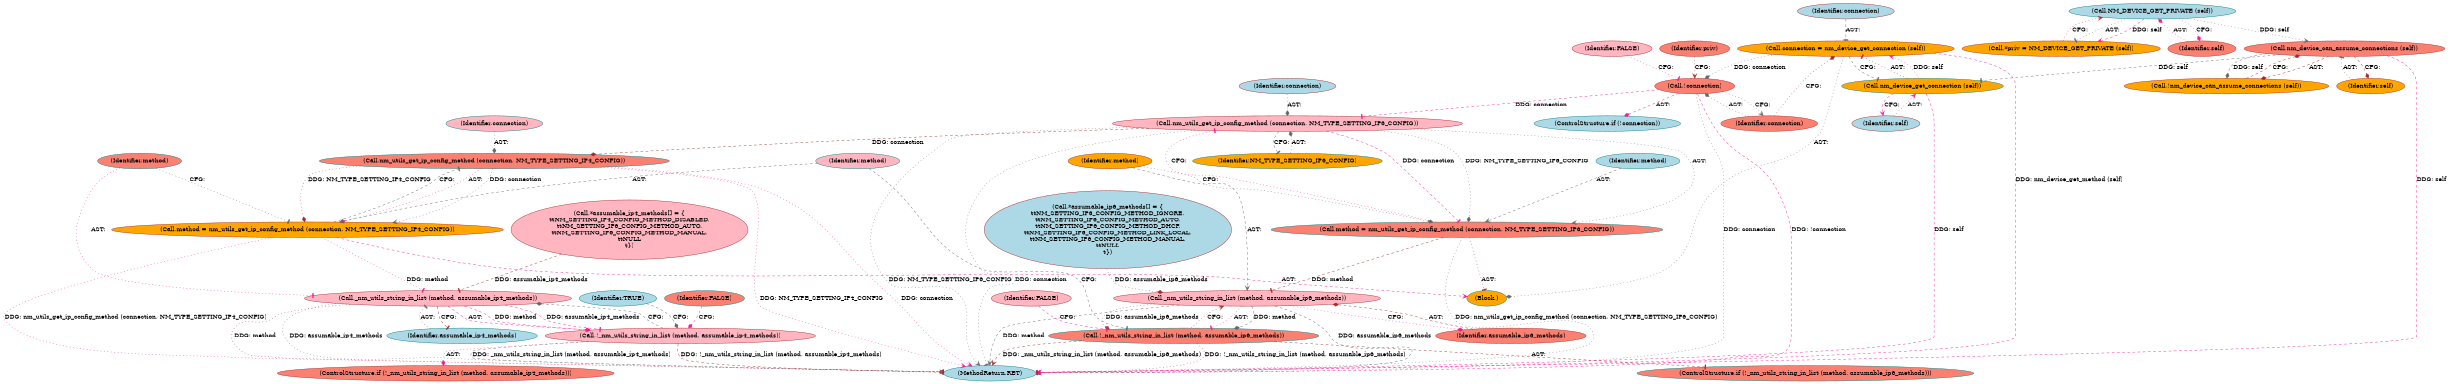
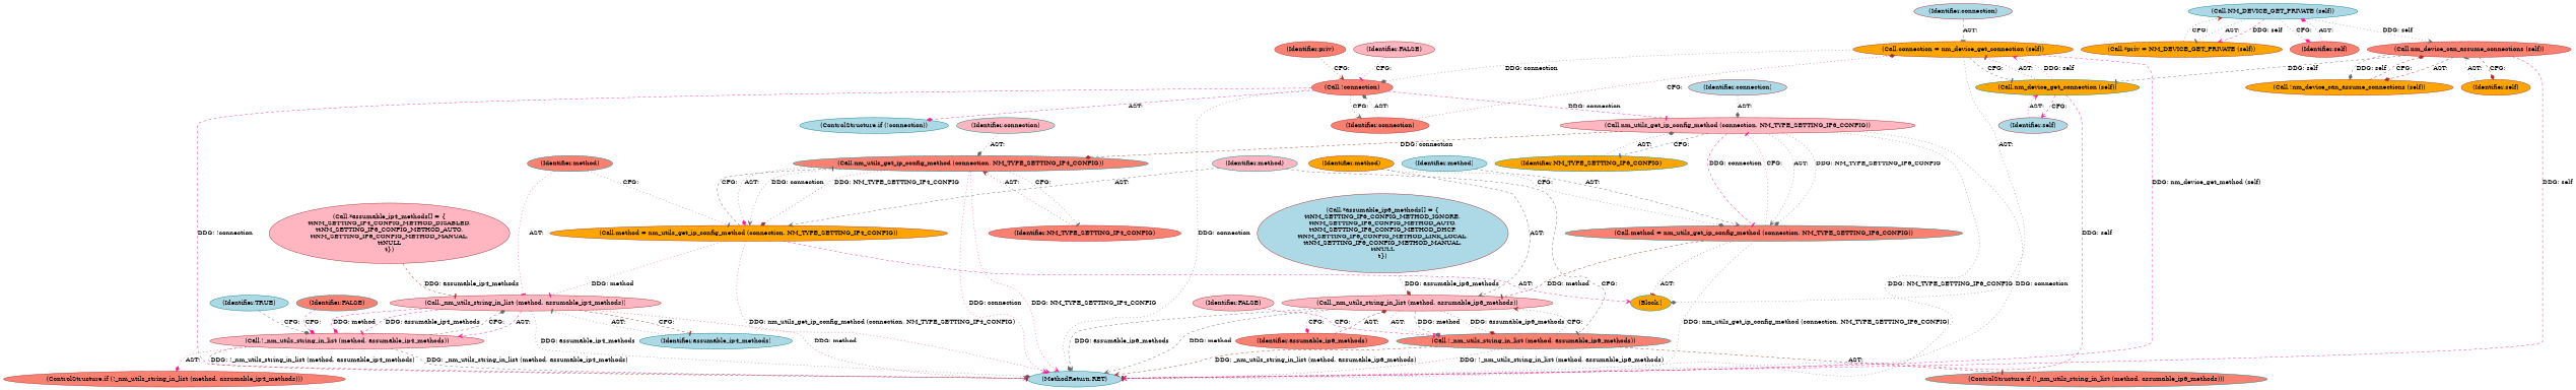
  digraph {
    node [color=brown fillcolor=salmon style=filled]
    edge [arrowhead=tee color=gray40 style=dotted]
    n1 [fillcolor=lightpink label="(Call,nm_utils_get_ip_config_method (connection, NM_TYPE_SETTING_IP6_CONFIG))"]
    n2 [color=teal label="(Call,method = nm_utils_get_ip_config_method (connection, NM_TYPE_SETTING_IP6_CONFIG))"]
    n3 [color=teal label="(Call,nm_utils_get_ip_config_method (connection, NM_TYPE_SETTING_IP4_CONFIG))"]
    n4 [color=teal fillcolor=lightblue label="(MethodReturn,RET)"]
    n5 [color=teal fillcolor=orange label="(Identifier,NM_TYPE_SETTING_IP6_CONFIG)"]
    n6 [color=teal fillcolor=orange label="(Block,)"]
    n7 [fillcolor=lightpink label="(Call,_nm_utils_string_in_list (method, assumable_ip6_methods))"]
    n8 [fillcolor=orange label="(Call,method = nm_utils_get_ip_config_method (connection, NM_TYPE_SETTING_IP4_CONFIG))"]
+   n9 [label="(Identifier,NM_TYPE_SETTING_IP4_CONFIG)"]
    n10 [label="(Call,!connection)"]
    n11 [color=teal fillcolor=lightblue label="(ControlStructure,if (!connection))"]
    n12 [label="(Identifier,connection)"]
    n13 [fillcolor=orange label="(Call,connection = nm_device_get_connection (self))"]
    n14 [color=teal fillcolor=orange label="(Call,nm_device_get_connection (self))"]
    n15 [fillcolor=lightblue label="(Identifier,self)"]
    n16 [label="(Call,nm_device_can_assume_connections (self))"]
    n17 [fillcolor=orange label="(Identifier,self)"]
    n18 [fillcolor=orange label="(Call,!nm_device_can_assume_connections (self))"]
    n19 [color=teal fillcolor=lightblue label="(Call,NM_DEVICE_GET_PRIVATE (self))"]
    n20 [fillcolor=orange label="(Call,*priv = NM_DEVICE_GET_PRIVATE (self))"]
    n21 [label="(Identifier,self)"]
    n22 [color=teal label="(Call,!_nm_utils_string_in_list (method, assumable_ip6_methods))"]
    n23 [label="(Identifier,assumable_ip6_methods)"]
    n24 [color=teal label="(ControlStructure,if (!_nm_utils_string_in_list (method, assumable_ip6_methods)))"]
    n25 [fillcolor=lightpink label="(Call,_nm_utils_string_in_list (method, assumable_ip4_methods))"]
    n26 [fillcolor=lightpink label="(Call,!_nm_utils_string_in_list (method, assumable_ip4_methods))"]
    n27 [color=teal fillcolor=lightblue label="(Identifier,assumable_ip4_methods)"]
    n28 [label="(ControlStructure,if (!_nm_utils_string_in_list (method, assumable_ip4_methods)))"]
    n29 [label="(Identifier,priv)"]
    n30 [fillcolor=lightblue label="(Identifier,connection)"]
    n31 [fillcolor=lightblue label="(Call,*assumable_ip6_methods[] = {\n\t\tNM_SETTING_IP6_CONFIG_METHOD_IGNORE,\n\t\tNM_SETTING_IP6_CONFIG_METHOD_AUTO,\n\t\tNM_SETTING_IP6_CONFIG_METHOD_DHCP,\n\t\tNM_SETTING_IP6_CONFIG_METHOD_LINK_LOCAL,\n\t\tNM_SETTING_IP6_CONFIG_METHOD_MANUAL,\n\t\tNULL\n\t})"]
    n32 [color=teal fillcolor=lightpink label="(Identifier,method)"]
    n33 [fillcolor=lightpink label="(Identifier,FALSE)"]
    n34 [color=teal label="(Identifier,method)"]
    n35 [fillcolor=lightpink label="(Identifier,FALSE)"]
    n36 [fillcolor=orange label="(Identifier,method)"]
    n37 [color=teal label="(Identifier,FALSE)"]
    n38 [color=teal fillcolor=lightblue label="(Identifier,method)"]
    n39 [fillcolor=lightblue label="(Identifier,connection)"]
    n40 [color=teal fillcolor=lightpink label="(Identifier,connection)"]
    n41 [fillcolor=lightpink label="(Call,*assumable_ip4_methods[] = {\n\t\tNM_SETTING_IP4_CONFIG_METHOD_DISABLED,\n\t\tNM_SETTING_IP6_CONFIG_METHOD_AUTO,\n\t\tNM_SETTING_IP6_CONFIG_METHOD_MANUAL,\n\t\tNULL\n\t})"]
    n42 [color=teal fillcolor=lightblue label="(Identifier,TRUE)"]
    n1 -> n2 [arrowhead=vee label="AST: "]
    n1 -> n2 [color=deeppink label="DDG: connection" style=dashed]
    n1 -> n2 [arrowhead=diamond label="DDG: NM_TYPE_SETTING_IP6_CONFIG"]
    n1 -> n3 [arrowhead=diamond color=brown label="DDG: connection" style=dashed]
    n1 -> n4 [arrowhead=vee label="DDG: NM_TYPE_SETTING_IP6_CONFIG"]
    n1 -> n4 [label="DDG: connection"]
    n1 -> n5 [label="CFG: " style=dashed]
    n2 -> n1 [color=deeppink label="CFG: "]
    n2 -> n4 [label="DDG: nm_utils_get_ip_config_method (connection, NM_TYPE_SETTING_IP6_CONFIG)"]
    n2 -> n6 [color=brown label="AST: "]
    n2 -> n7 [color=brown label="DDG: method" style=dashed]
    n3 -> n4 [arrowhead=vee color=deeppink label="DDG: connection"]
    n3 -> n4 [arrowhead=vee color=deeppink label="DDG: NM_TYPE_SETTING_IP4_CONFIG"]
    n3 -> n8 [arrowhead=diamond color=deeppink label="AST: "]
    n3 -> n8 [arrowhead=vee label="DDG: connection"]
    n3 -> n8 [arrowhead=diamond color=brown label="DDG: NM_TYPE_SETTING_IP4_CONFIG"]
+   n3 -> n9 [label="CFG: "]
    n5 -> n1 [arrowhead=diamond label="AST: "]
    n7 -> n4 [arrowhead=vee label="DDG: method" style=dashed]
    n7 -> n4 [arrowhead=vee label="DDG: assumable_ip6_methods" style=dashed]
    n7 -> n22 [color=deeppink label="AST: "]
    n7 -> n22 [arrowhead=diamond label="DDG: method" style=dashed]
    n7 -> n22 [arrowhead=diamond color=brown label="DDG: assumable_ip6_methods"]
    n7 -> n23 [arrowhead=diamond color=deeppink label="CFG: "]
    n8 -> n3 [label="CFG: " style=dashed]
    n8 -> n4 [arrowhead=vee color=deeppink label="DDG: nm_utils_get_ip_config_method (connection, NM_TYPE_SETTING_IP4_CONFIG)"]
    n8 -> n6 [arrowhead=vee color=deeppink label="AST: " style=dashed]
    n8 -> n25 [color=deeppink label="DDG: method"]
+   n9 -> n3 [arrowhead=vee color=brown label="AST: "]
    n10 -> n1 [color=deeppink label="DDG: connection" style=dashed]
    n10 -> n4 [arrowhead=vee color=deeppink label="DDG: !connection" style=dashed]
    n10 -> n4 [arrowhead=diamond label="DDG: connection"]
    n10 -> n11 [arrowhead=diamond color=deeppink label="AST: " style=dashed]
    n10 -> n12 [arrowhead=vee label="CFG: "]
    n12 -> n10 [arrowhead=diamond label="AST: "]
    n12 -> n13 [arrowhead=diamond color=brown label="CFG: "]
    n13 -> n4 [color=deeppink label="DDG: nm_device_get_method (self)" style=dashed]
    n13 -> n6 [arrowhead=diamond label="AST: "]
    n13 -> n10 [arrowhead=diamond label="DDG: connection"]
    n13 -> n14 [label="CFG: " style=dashed]
    n14 -> n4 [arrowhead=vee color=deeppink label="DDG: self" style=dashed]
    n14 -> n13 [color=brown label="AST: "]
    n14 -> n13 [arrowhead=vee color=deeppink label="DDG: self"]
    n14 -> n15 [arrowhead=vee color=deeppink label="CFG: " style=dashed]
    n15 -> n14 [arrowhead=vee color=deeppink label="AST: "]
    n16 -> n4 [arrowhead=vee color=deeppink label="DDG: self" style=dashed]
    n16 -> n14 [label="DDG: self" style=dashed]
    n16 -> n17 [arrowhead=diamond color=brown label="CFG: " style=dashed]
    n16 -> n18 [arrowhead=diamond color=brown label="AST: " style=dashed]
    n16 -> n18 [arrowhead=diamond label="DDG: self" style=dashed]
    n17 -> n16 [label="AST: "]
    n18 -> n16 [arrowhead=diamond color=brown label="CFG: " style=dashed]
    n19 -> n16 [arrowhead=vee label="DDG: self"]
    n19 -> n20 [label="AST: "]
    n19 -> n20 [arrowhead=vee color=deeppink label="DDG: self" style=dashed]
    n19 -> n21 [arrowhead=diamond color=deeppink label="CFG: "]
    n20 -> n19 [arrowhead=vee color=brown label="CFG: "]
    n21 -> n19 [arrowhead=diamond color=deeppink label="AST: "]
    n22 -> n4 [color=brown label="DDG: !_nm_utils_string_in_list (method, assumable_ip6_methods)"]
    n22 -> n4 [arrowhead=vee color=brown label="DDG: _nm_utils_string_in_list (method, assumable_ip6_methods)" style=dashed]
    n22 -> n7 [arrowhead=vee color=brown label="CFG: "]
    n22 -> n24 [color=brown label="AST: " style=dashed]
    n23 -> n7 [arrowhead=diamond color=brown label="AST: " style=dashed]
    n25 -> n4 [color=brown label="DDG: method"]
    n25 -> n4 [arrowhead=diamond label="DDG: assumable_ip4_methods"]
    n25 -> n26 [arrowhead=vee color=deeppink label="AST: " style=dashed]
    n25 -> n26 [arrowhead=diamond color=deeppink label="DDG: method" style=dashed]
    n25 -> n26 [color=deeppink label="DDG: assumable_ip4_methods" style=dashed]
    n25 -> n27 [color=brown label="CFG: " style=dashed]
    n26 -> n4 [label="DDG: _nm_utils_string_in_list (method, assumable_ip4_methods)" style=dashed]
    n26 -> n4 [color=brown label="DDG: !_nm_utils_string_in_list (method, assumable_ip4_methods)" style=dashed]
    n26 -> n25 [arrowhead=diamond label="CFG: " style=dashed]
    n26 -> n28 [arrowhead=diamond color=deeppink label="AST: "]
    n27 -> n25 [label="AST: "]
    n29 -> n10 [arrowhead=vee color=brown label="CFG: "]
    n30 -> n1 [arrowhead=diamond label="AST: "]
    n31 -> n7 [arrowhead=diamond color=brown label="DDG: assumable_ip6_methods"]
    n32 -> n8 [arrowhead=vee label="AST: " style=dashed]
    n32 -> n22 [label="CFG: " style=dashed]
    n33 -> n10 [color=deeppink label="CFG: "]
    n34 -> n8 [label="CFG: "]
    n34 -> n25 [color=deeppink label="AST: "]
    n35 -> n22 [color=deeppink label="CFG: " style=dashed]
    n36 -> n2 [arrowhead=diamond label="CFG: "]
    n36 -> n7 [arrowhead=vee label="AST: " style=dashed]
    n37 -> n26 [arrowhead=diamond color=deeppink label="CFG: " style=dashed]
    n38 -> n2 [arrowhead=vee label="AST: " style=dashed]
    n39 -> n13 [label="AST: " style=dashed]
    n40 -> n3 [arrowhead=diamond label="AST: "]
    n41 -> n25 [color=brown label="DDG: assumable_ip4_methods" style=dashed]
    n42 -> n26 [arrowhead=diamond label="CFG: " style=dashed]
  }
